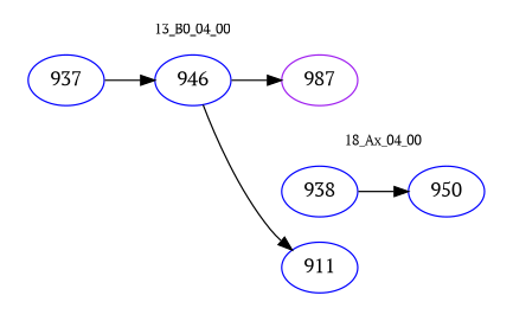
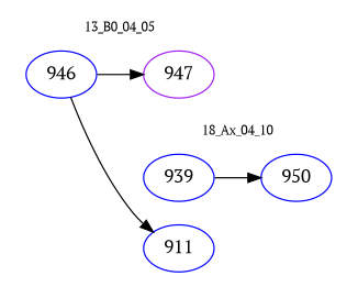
  digraph {
    fontname="PT Serif"
    rankdir=LR
    node [color=blue fontname="PT Serif"]
    edge [color=black fontname="PT Serif"]
-   n1 [label=938]
+   n1 [label=939]
    n2 [label=911]
    n3 [label=950]
-   n4 [label=937]
    n5 [label=946]
-   n6 [color=purple label=987]
+   n6 [color=purple label=947]
    subgraph cluster_1 {
      color=white
      fontsize=10
-     label="18_Ax_04_00"
+     label="18_Ax_04_10"
      n1
      n2
      n3
    }
    subgraph cluster_2 {
      color=white
      fontsize=10
-     label="13_B0_04_00"
-     n4
+     label="13_B0_04_05"
      n5
      n6
    }
    n1 -> n3
-   n4 -> n5
    n5 -> n2
    n5 -> n6
  }
